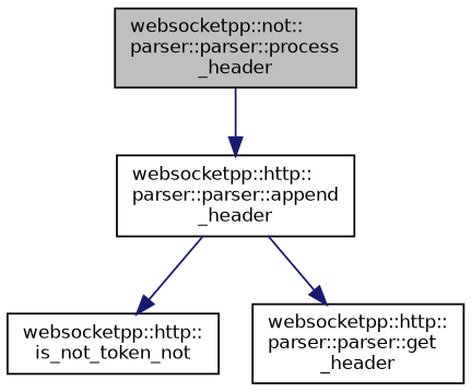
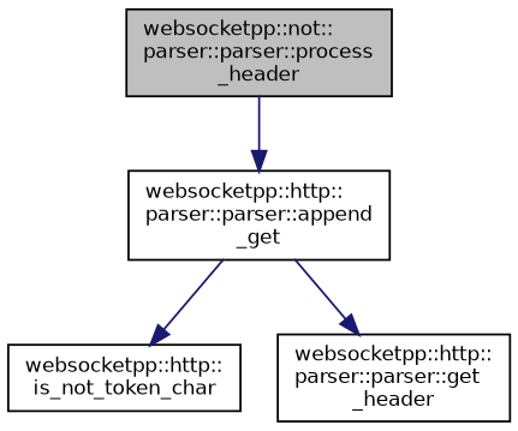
  digraph {
    rankdir=TB
    node [color=black fillcolor=white fontname=Helvetica fontsize=10 shape=record style=filled]
    edge [color=midnightblue fontname=Helvetica fontsize=10 labelfontname=Helvetica labelfontsize=10 style=solid]
    n1 [fillcolor=grey75 fontcolor=black height=0.2 label="websocketpp::not::\lparser::parser::process\l_header" width=0.4]
-   n2 [height=0.2 label="websocketpp::http::\lparser::parser::append\l_header" width=0.4]
-   n3 [height=0.2 label="websocketpp::http::\lis_not_token_not" width=0.4]
+   n2 [height=0.2 label="websocketpp::http::\lparser::parser::append\l_get" width=0.4]
+   n3 [height=0.2 label="websocketpp::http::\lis_not_token_char" width=0.4]
    n4 [height=0.2 label="websocketpp::http::\lparser::parser::get\l_header" width=0.4]
    n1 -> n2
    n2 -> n3
    n2 -> n4
  }
